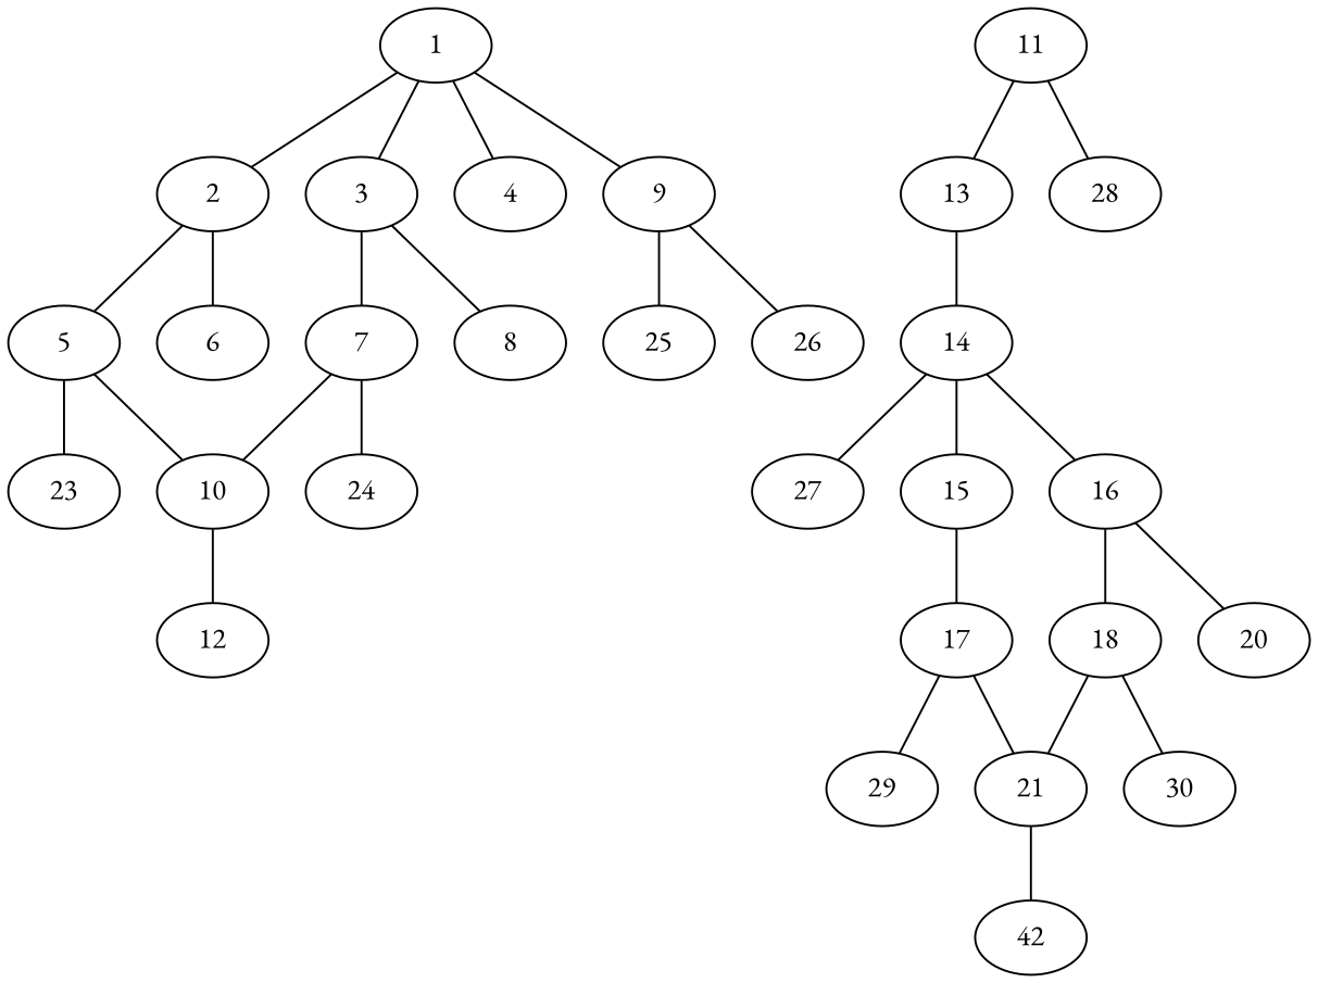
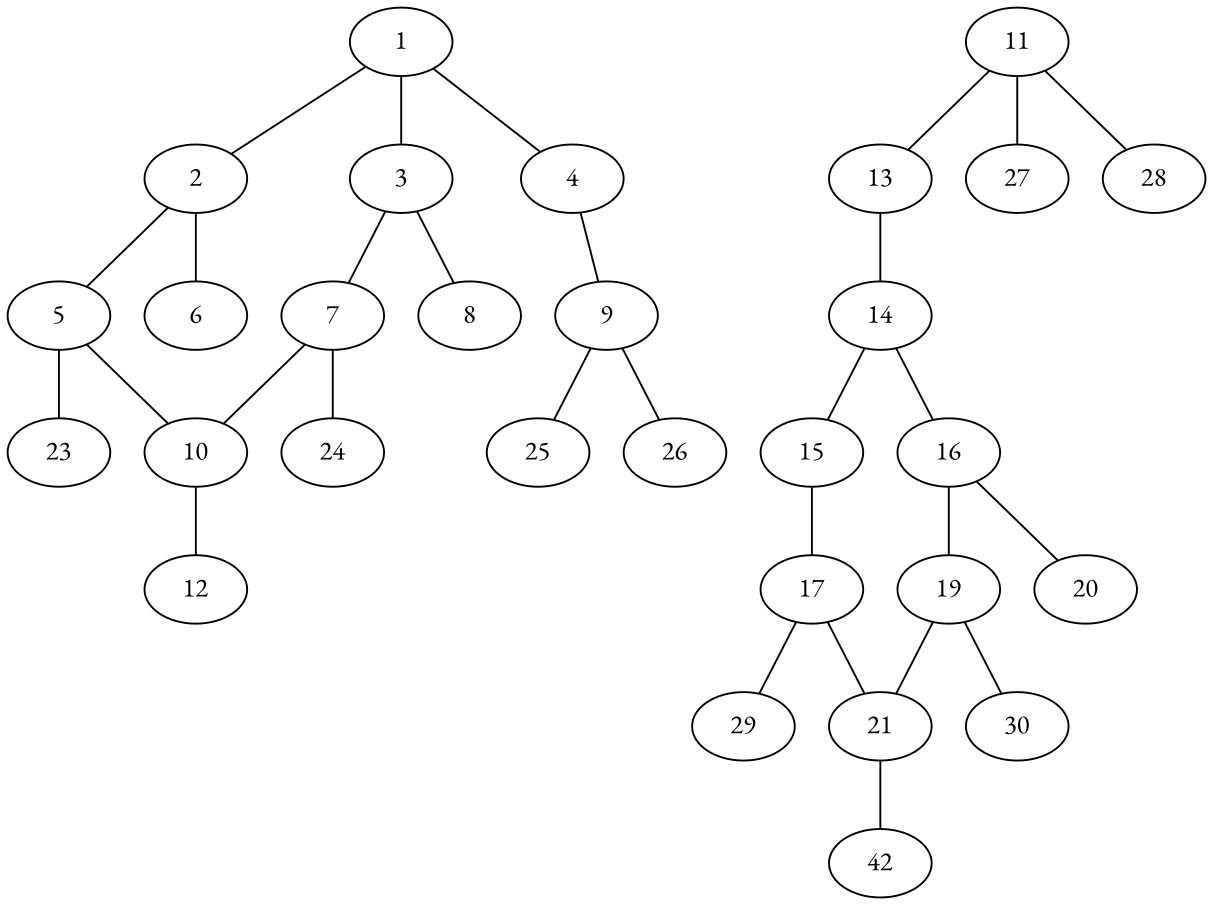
  graph {
    fontname="EB Garamond"
    node [chem=C fontname="EB Garamond"]
    edge [fontname="EB Garamond" valence=1]
    1
    2
    3
    4 [chem=O]
    5
    6 [chem=Br]
    7
    8 [chem=Br]
    9
    10
    23 [chem=H]
    24 [chem=H]
    25 [chem=H]
    26 [chem=H]
    12 [chem=Br]
    13 [chem=O]
    11
    27 [chem=H]
    28 [chem=H]
    14
    15
    16
    17
-   19 [label=18]
+   19
    20 [chem=Br]
    21
    29 [chem=H]
    30 [chem=H]
    n29 [chem=Br label=42]
    1 -- 2 [valence=2]
    1 -- 3
    1 -- 4
    2 -- 5
    2 -- 6
    3 -- 7 [valence=2]
    3 -- 8
-   1 -- 9
+   4 -- 9
    5 -- 10 [valence=2]
    5 -- 23
    7 -- 10
    7 -- 24
    9 -- 25
    9 -- 26
    10 -- 12
    13 -- 14
    11 -- 13
-   14 -- 27
+   11 -- 27
    11 -- 28
    14 -- 15
    14 -- 16 [valence=2]
    15 -- 17 [valence=2]
    16 -- 19
    16 -- 20
    17 -- 21
    17 -- 29
    19 -- 21 [valence=2]
    19 -- 30
    21 -- n29
  }
